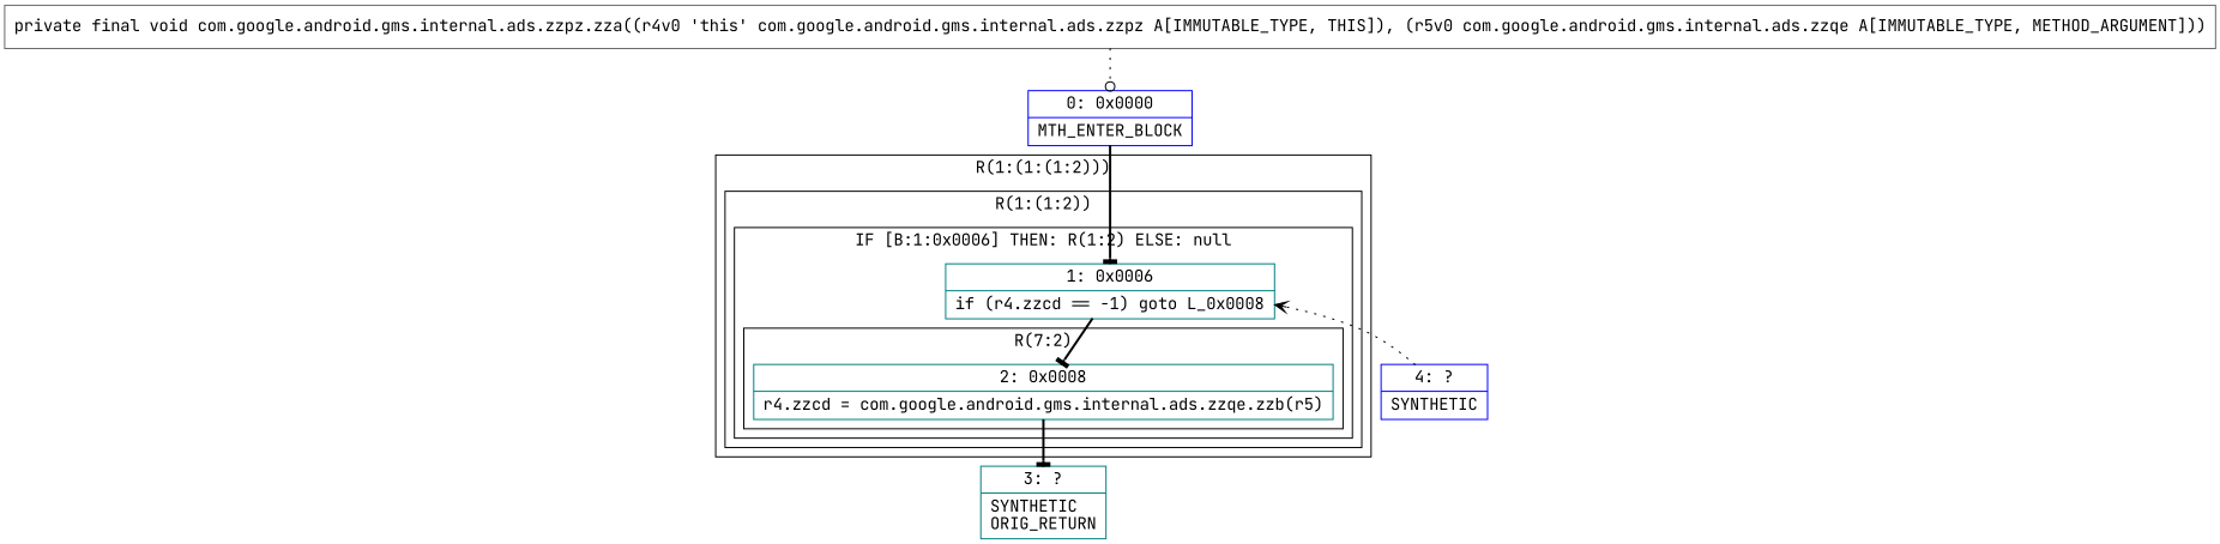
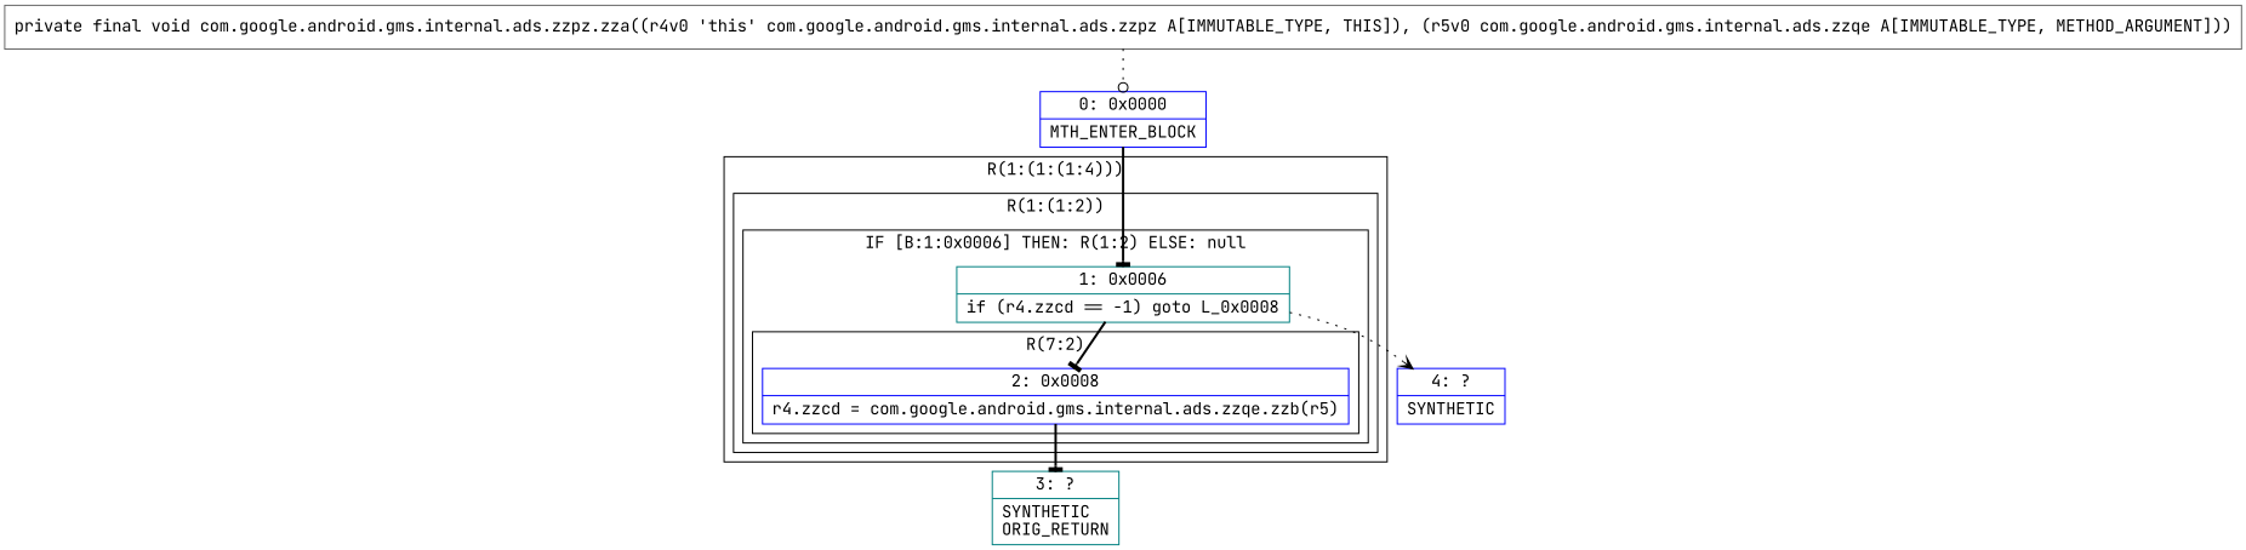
  digraph {
    fontname="JetBrains Mono"
    node [color=teal fontname="JetBrains Mono" shape=record]
    edge [arrowhead=tee fontname="JetBrains Mono" style=bold]
-   n1 [label="{2\:\ 0x0008|r4.zzcd = com.google.android.gms.internal.ads.zzqe.zzb(r5)\l}"]
+   n1 [color=blue label="{2\:\ 0x0008|r4.zzcd = com.google.android.gms.internal.ads.zzqe.zzb(r5)\l}"]
    n2 [label="{1\:\ 0x0006|if (r4.zzcd == \-1) goto L_0x0008\l}"]
    n3 [label="{3\:\ ?|SYNTHETIC\lORIG_RETURN\l}"]
    n4 [color=blue label="{4\:\ ?|SYNTHETIC\l}"]
    n5 [color=blue label="{0\:\ 0x0000|MTH_ENTER_BLOCK\l}"]
    n6 [color=gray40 label="{private final void com.google.android.gms.internal.ads.zzpz.zza((r4v0 'this' com.google.android.gms.internal.ads.zzpz A[IMMUTABLE_TYPE, THIS]), (r5v0 com.google.android.gms.internal.ads.zzqe A[IMMUTABLE_TYPE, METHOD_ARGUMENT])) }"]
    subgraph cluster_1 {
-     label="R(1:(1:(1:2)))"
+     label="R(1:(1:(1:4)))"
      subgraph cluster_2 {
        label="R(1:(1:2))"
        subgraph cluster_3 {
          label="IF [B:1:0x0006] THEN: R(1:2) ELSE: null"
          n2
          subgraph cluster_4 {
            label="R(7:2)"
            n1
          }
        }
      }
    }
    n1 -> n3
    n2 -> n1
-   n4 -> n2 [arrowhead=vee style=dotted]
+   n2 -> n4 [arrowhead=vee style=dotted]
    n5 -> n2
    n6 -> n5 [arrowhead=odot style=dotted]
  }
